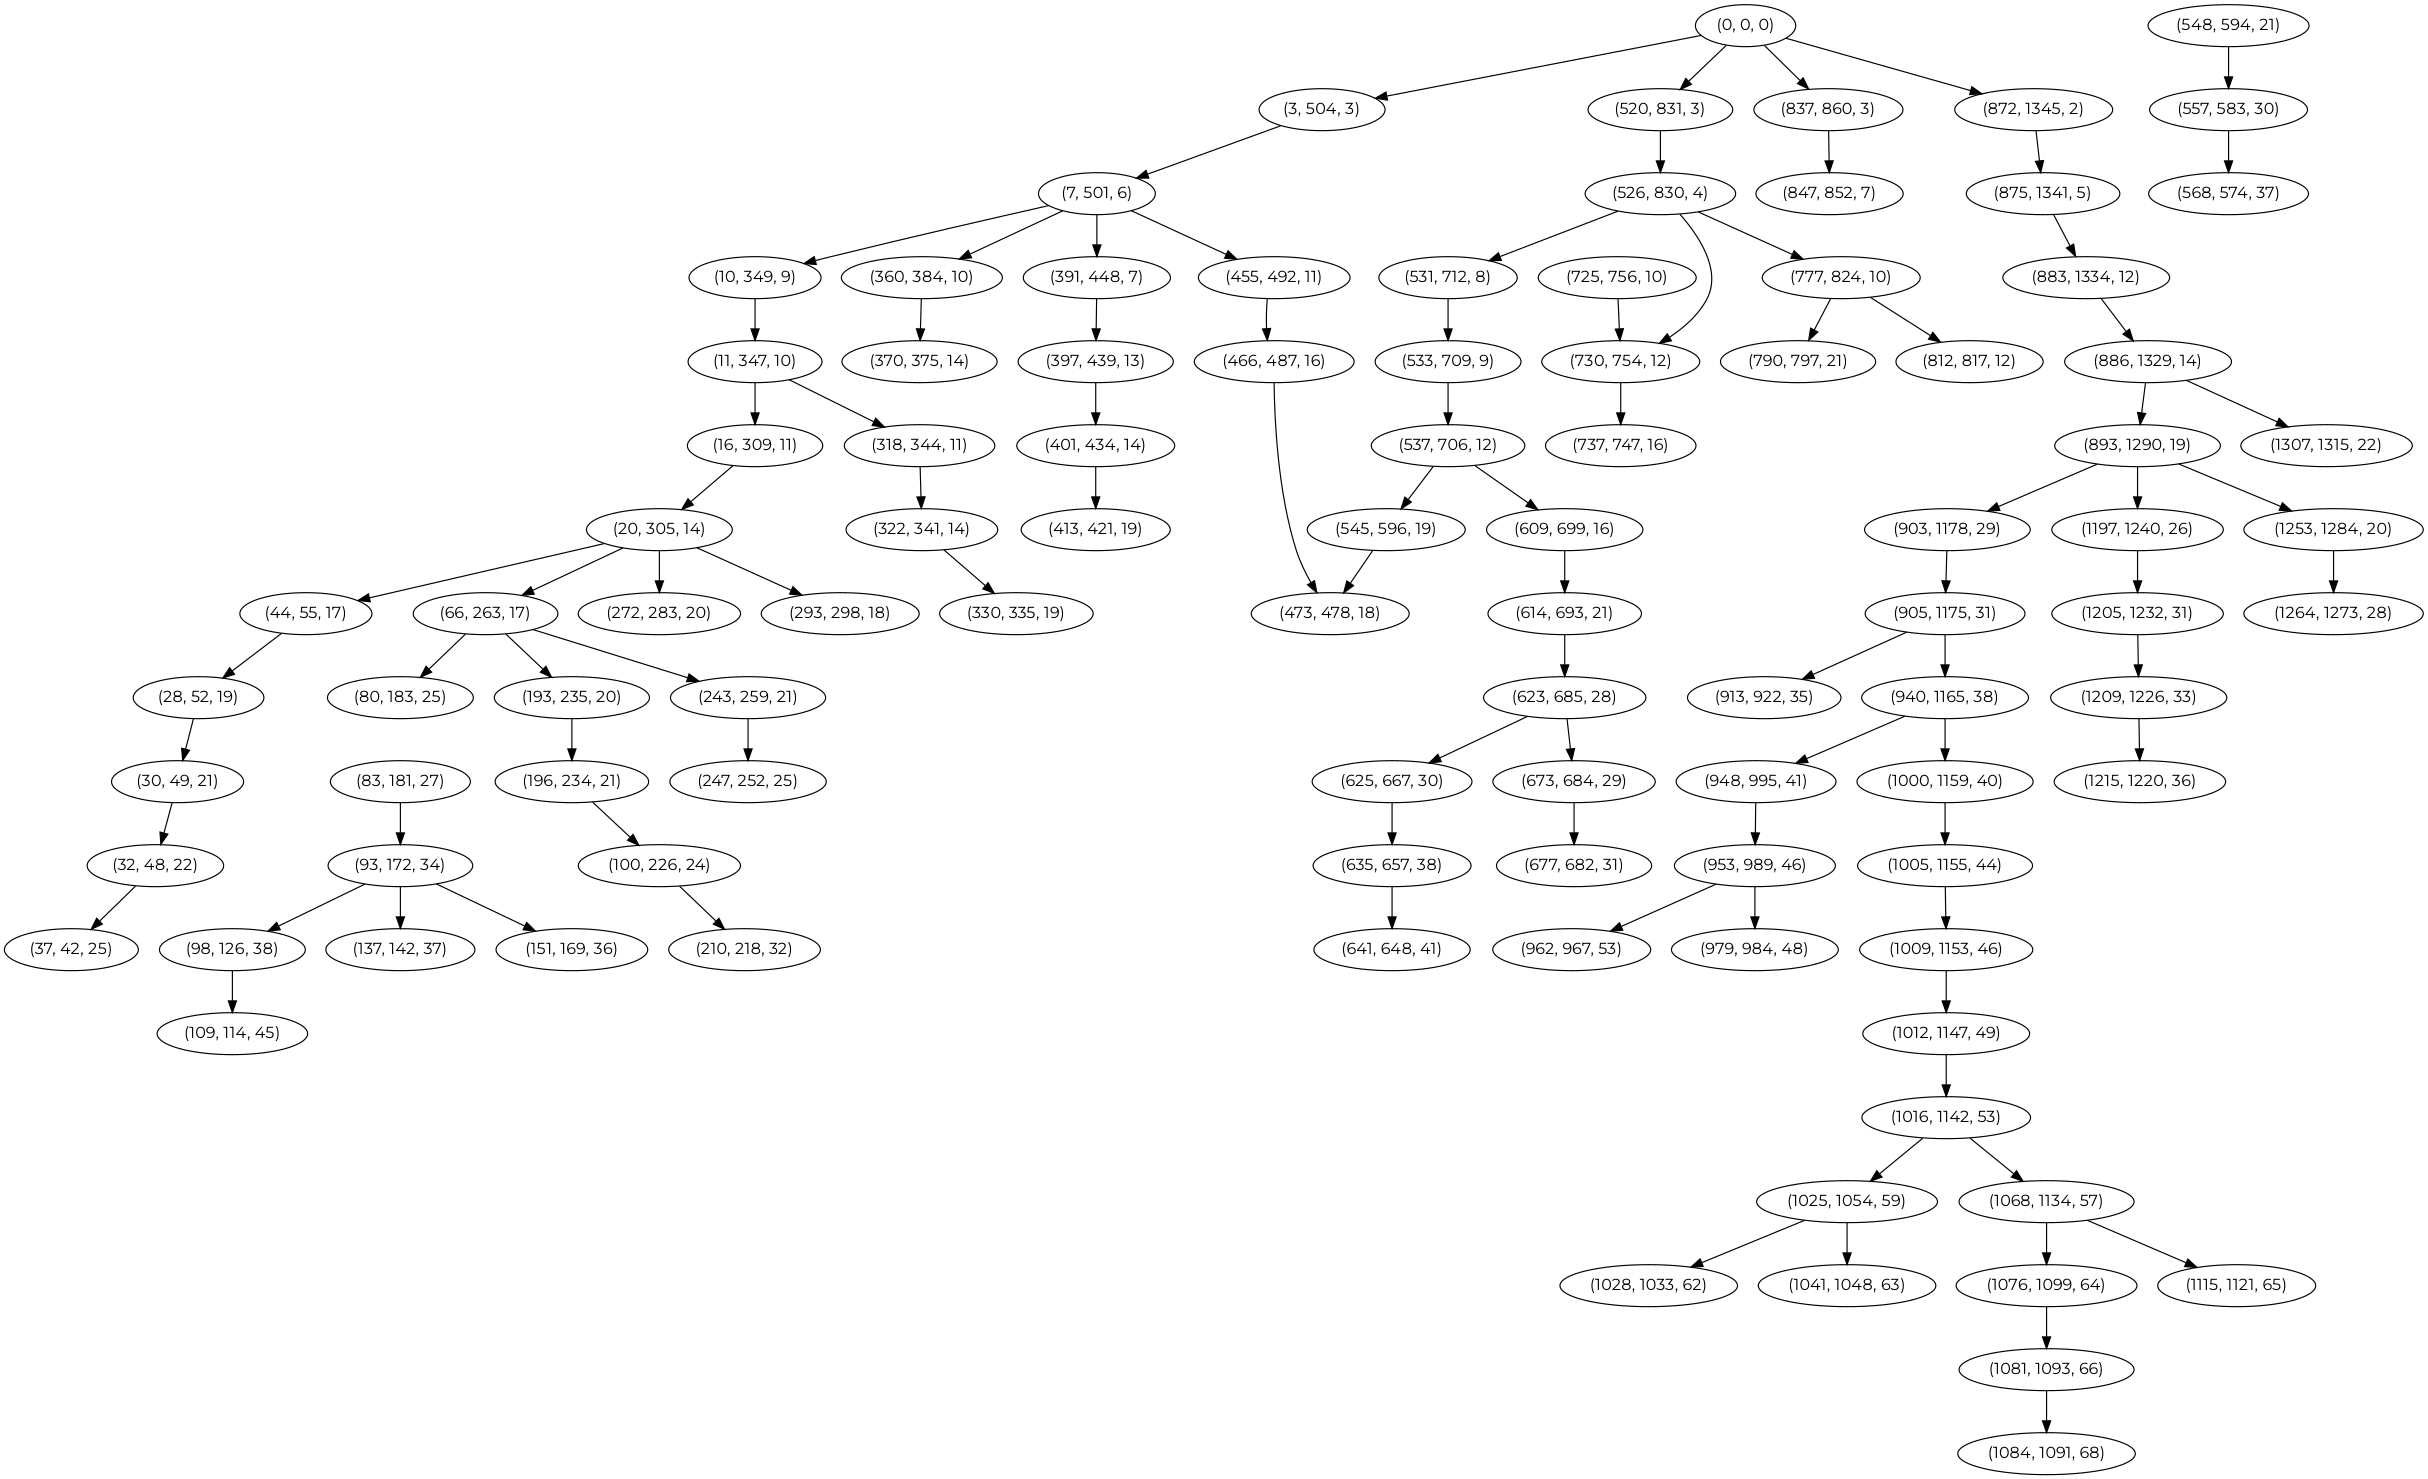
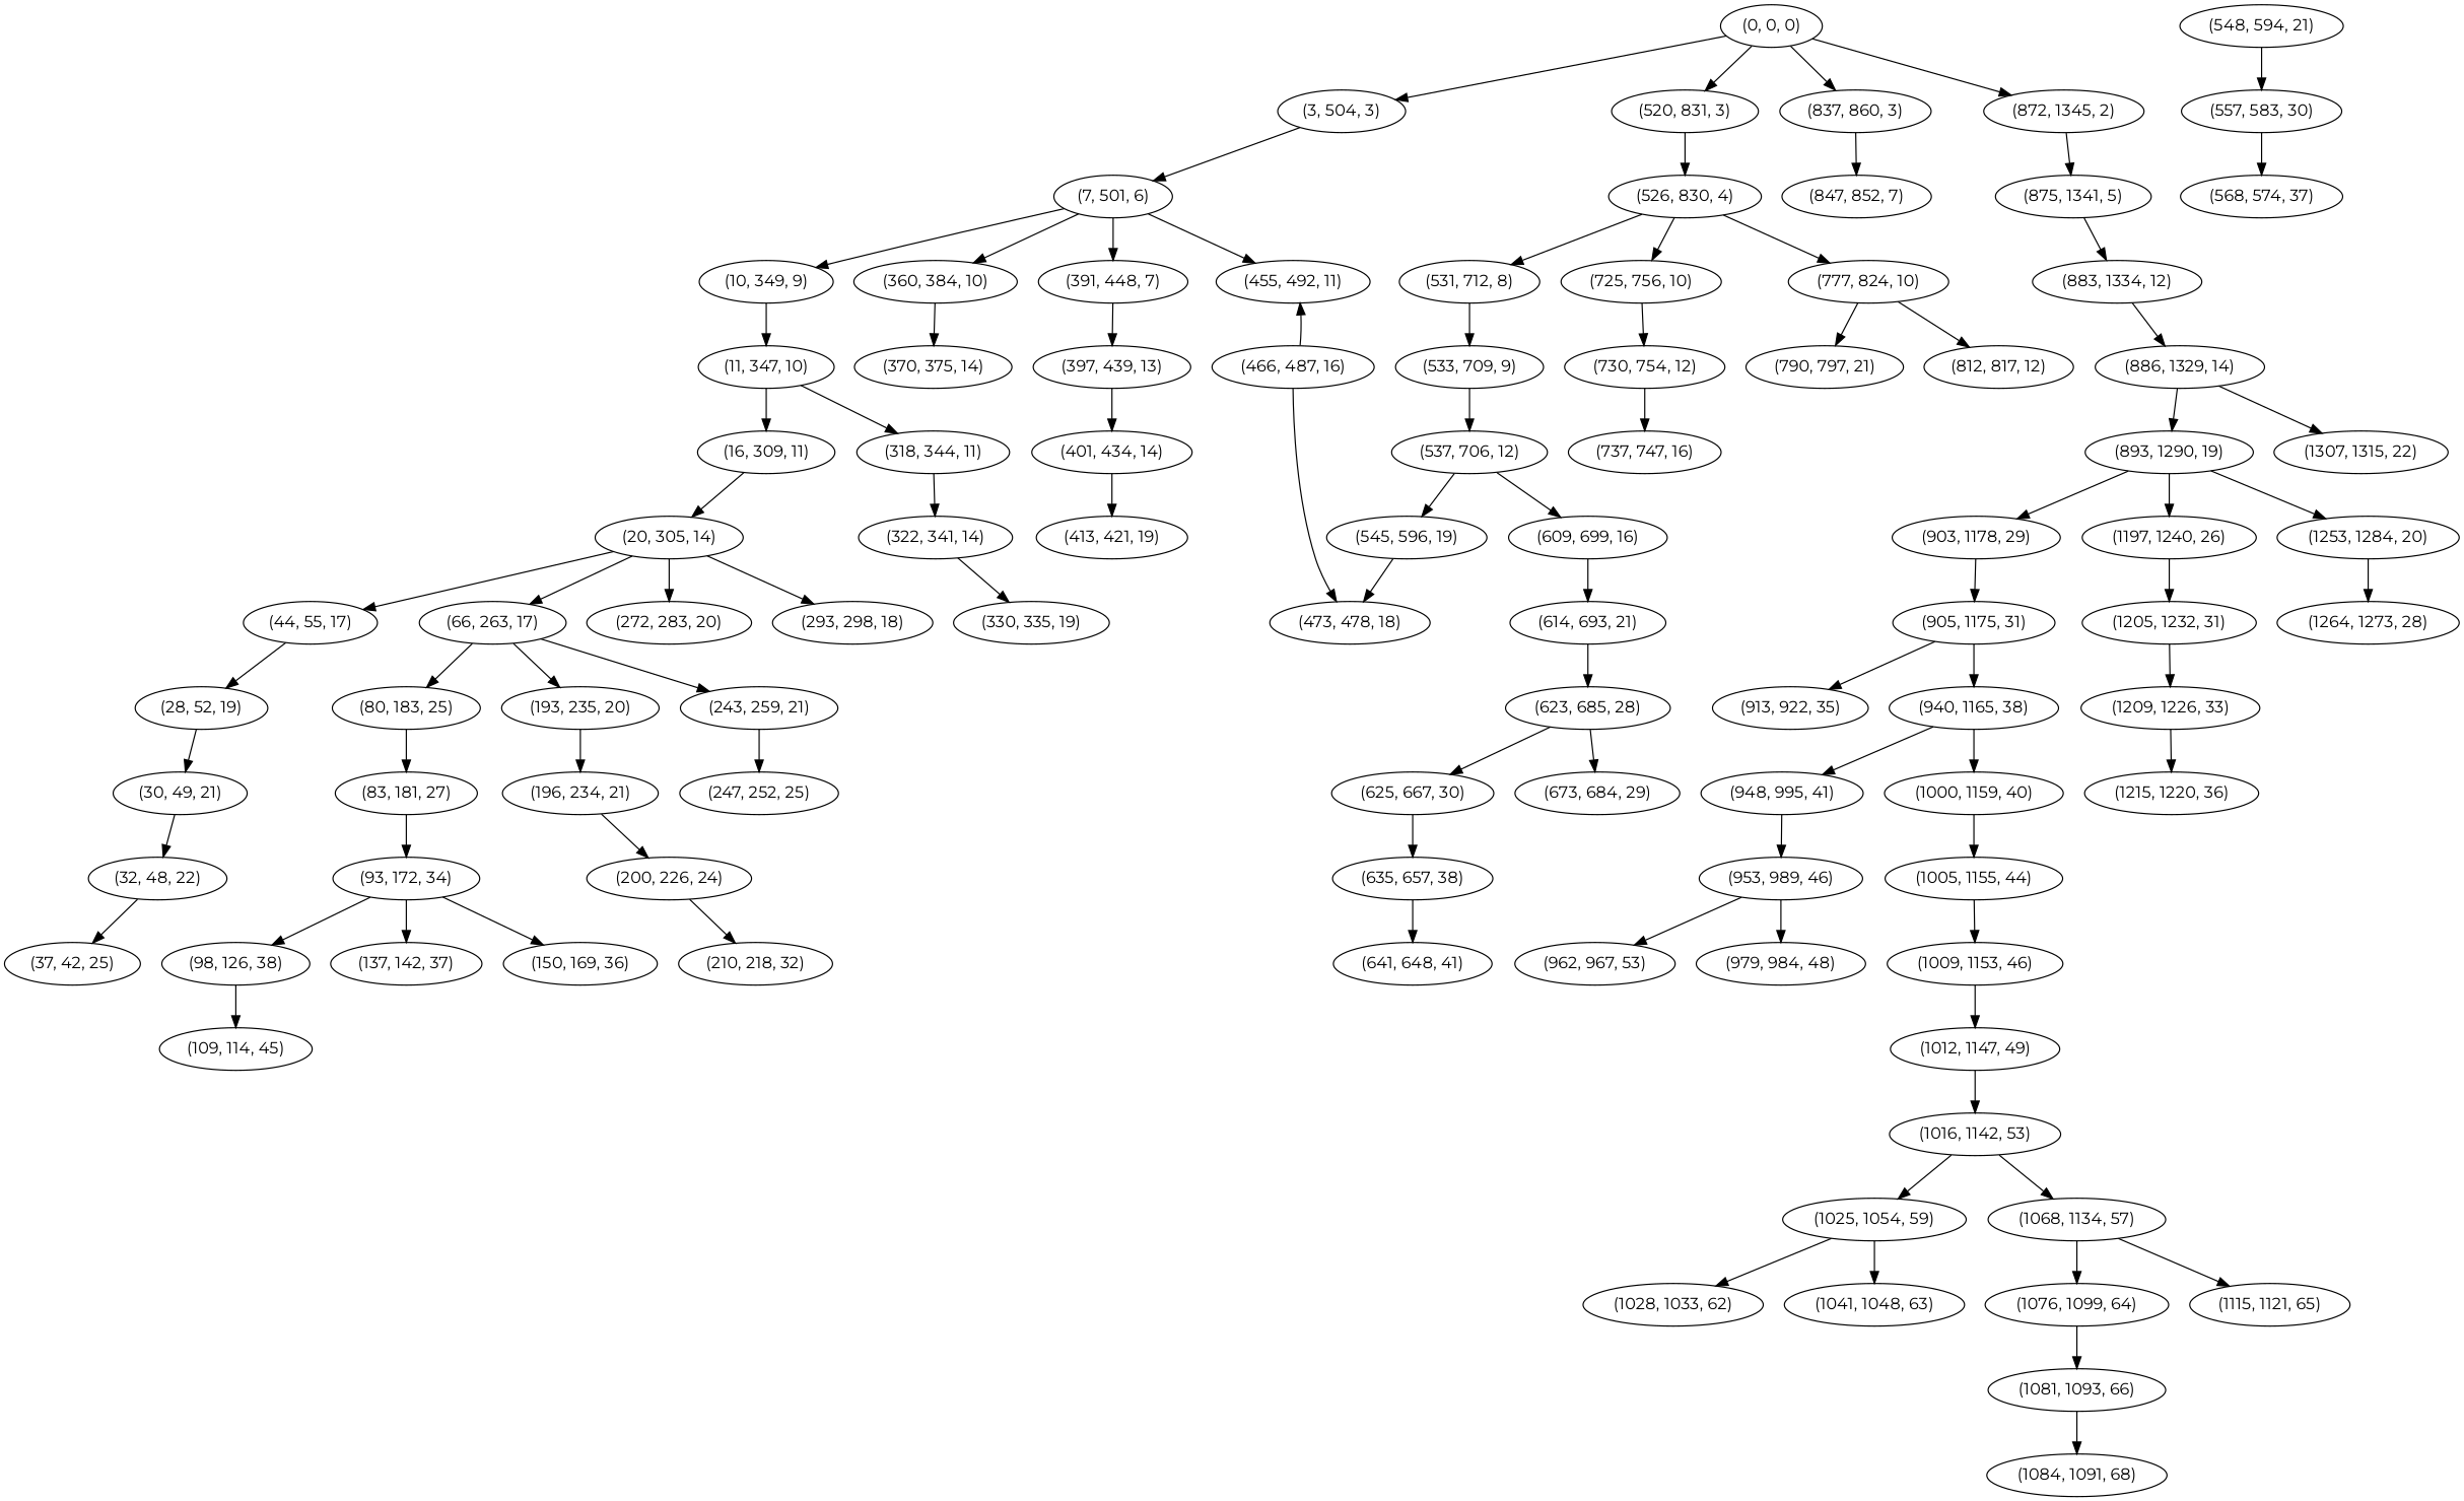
  digraph {
    fontname=Montserrat
    node [fontname=Montserrat]
    edge [fontname=Montserrat]
    "(0, 0, 0)"
    "(3, 504, 3)"
    "(520, 831, 3)"
    "(837, 860, 3)"
    "(872, 1345, 2)"
    "(7, 501, 6)"
    "(526, 830, 4)"
    "(847, 852, 7)"
    "(875, 1341, 5)"
    "(10, 349, 9)"
    "(360, 384, 10)"
    "(391, 448, 7)"
    "(455, 492, 11)"
    "(11, 347, 10)"
    "(370, 375, 14)"
    "(397, 439, 13)"
    "(466, 487, 16)"
    "(16, 309, 11)"
    "(318, 344, 11)"
    "(20, 305, 14)"
    "(322, 341, 14)"
    n22 [label="(44, 55, 17)"]
    "(66, 263, 17)"
    "(272, 283, 20)"
    "(293, 298, 18)"
    "(28, 52, 19)"
    "(80, 183, 25)"
    "(193, 235, 20)"
    "(243, 259, 21)"
    "(30, 49, 21)"
    "(32, 48, 22)"
    "(37, 42, 25)"
    "(83, 181, 27)"
    "(196, 234, 21)"
    "(247, 252, 25)"
    "(93, 172, 34)"
    "(98, 126, 38)"
    "(137, 142, 37)"
-   "(150, 169, 36)" [label="(151, 169, 36)"]
+   "(150, 169, 36)"
    "(109, 114, 45)"
-   "(200, 226, 24)" [label="(100, 226, 24)"]
+   "(200, 226, 24)"
    "(210, 218, 32)"
    "(330, 335, 19)"
    "(401, 434, 14)"
    "(413, 421, 19)"
    "(473, 478, 18)"
    "(531, 712, 8)"
    "(725, 756, 10)"
    "(777, 824, 10)"
    "(533, 709, 9)"
    "(730, 754, 12)"
    "(790, 797, 21)"
    "(812, 817, 12)"
    "(537, 706, 12)"
    "(545, 596, 19)"
    "(609, 699, 16)"
    "(614, 693, 21)"
    "(548, 594, 21)"
    "(557, 583, 30)"
    "(568, 574, 37)"
    "(623, 685, 28)"
    "(625, 667, 30)"
    "(673, 684, 29)"
    "(635, 657, 38)"
-   "(677, 682, 31)"
    "(641, 648, 41)"
    "(737, 747, 16)"
    "(883, 1334, 12)"
    "(886, 1329, 14)"
    "(893, 1290, 19)"
    "(1307, 1315, 22)"
    "(903, 1178, 29)"
    "(1197, 1240, 26)"
    "(1253, 1284, 20)"
    "(905, 1175, 31)"
    "(1205, 1232, 31)"
    "(1264, 1273, 28)"
    "(913, 922, 35)"
    "(940, 1165, 38)"
    "(948, 995, 41)"
    "(1000, 1159, 40)"
    "(953, 989, 46)"
    "(1005, 1155, 44)"
    "(962, 967, 53)"
    "(979, 984, 48)"
    "(1009, 1153, 46)"
    "(1012, 1147, 49)"
    "(1016, 1142, 53)"
    "(1025, 1054, 59)"
    "(1068, 1134, 57)"
    "(1028, 1033, 62)"
    "(1041, 1048, 63)"
    "(1076, 1099, 64)"
    "(1115, 1121, 65)"
    "(1081, 1093, 66)"
    "(1084, 1091, 68)"
    "(1209, 1226, 33)"
    "(1215, 1220, 36)"
    "(0, 0, 0)" -> "(3, 504, 3)"
    "(0, 0, 0)" -> "(520, 831, 3)"
    "(0, 0, 0)" -> "(837, 860, 3)"
    "(0, 0, 0)" -> "(872, 1345, 2)"
    "(3, 504, 3)" -> "(7, 501, 6)"
    "(520, 831, 3)" -> "(526, 830, 4)"
    "(837, 860, 3)" -> "(847, 852, 7)"
    "(872, 1345, 2)" -> "(875, 1341, 5)"
    "(7, 501, 6)" -> "(10, 349, 9)"
    "(7, 501, 6)" -> "(360, 384, 10)"
    "(7, 501, 6)" -> "(391, 448, 7)"
    "(7, 501, 6)" -> "(455, 492, 11)"
    "(526, 830, 4)" -> "(531, 712, 8)"
-   "(526, 830, 4)" -> "(730, 754, 12)"
+   "(526, 830, 4)" -> "(725, 756, 10)"
    "(526, 830, 4)" -> "(777, 824, 10)"
    "(875, 1341, 5)" -> "(883, 1334, 12)"
    "(10, 349, 9)" -> "(11, 347, 10)"
    "(360, 384, 10)" -> "(370, 375, 14)"
    "(391, 448, 7)" -> "(397, 439, 13)"
-   "(455, 492, 11)" -> "(466, 487, 16)"
+   "(466, 487, 16)" -> "(455, 492, 11)"
    "(11, 347, 10)" -> "(16, 309, 11)"
    "(11, 347, 10)" -> "(318, 344, 11)"
    "(397, 439, 13)" -> "(401, 434, 14)"
    "(466, 487, 16)" -> "(473, 478, 18)"
    "(16, 309, 11)" -> "(20, 305, 14)"
    "(318, 344, 11)" -> "(322, 341, 14)"
    "(20, 305, 14)" -> n22
    "(20, 305, 14)" -> "(66, 263, 17)"
    "(20, 305, 14)" -> "(272, 283, 20)"
    "(20, 305, 14)" -> "(293, 298, 18)"
    "(322, 341, 14)" -> "(330, 335, 19)"
    n22 -> "(28, 52, 19)"
    "(66, 263, 17)" -> "(80, 183, 25)"
    "(66, 263, 17)" -> "(193, 235, 20)"
    "(66, 263, 17)" -> "(243, 259, 21)"
    "(28, 52, 19)" -> "(30, 49, 21)"
+   "(80, 183, 25)" -> "(83, 181, 27)"
    "(193, 235, 20)" -> "(196, 234, 21)"
    "(243, 259, 21)" -> "(247, 252, 25)"
    "(30, 49, 21)" -> "(32, 48, 22)"
    "(32, 48, 22)" -> "(37, 42, 25)"
    "(83, 181, 27)" -> "(93, 172, 34)"
    "(196, 234, 21)" -> "(200, 226, 24)"
    "(93, 172, 34)" -> "(98, 126, 38)"
    "(93, 172, 34)" -> "(137, 142, 37)"
    "(93, 172, 34)" -> "(150, 169, 36)"
    "(98, 126, 38)" -> "(109, 114, 45)"
    "(200, 226, 24)" -> "(210, 218, 32)"
    "(401, 434, 14)" -> "(413, 421, 19)"
    "(531, 712, 8)" -> "(533, 709, 9)"
    "(725, 756, 10)" -> "(730, 754, 12)"
    "(777, 824, 10)" -> "(790, 797, 21)"
    "(777, 824, 10)" -> "(812, 817, 12)"
    "(533, 709, 9)" -> "(537, 706, 12)"
    "(730, 754, 12)" -> "(737, 747, 16)"
    "(537, 706, 12)" -> "(545, 596, 19)"
    "(537, 706, 12)" -> "(609, 699, 16)"
    "(545, 596, 19)" -> "(473, 478, 18)"
    "(609, 699, 16)" -> "(614, 693, 21)"
    "(614, 693, 21)" -> "(623, 685, 28)"
    "(548, 594, 21)" -> "(557, 583, 30)"
    "(557, 583, 30)" -> "(568, 574, 37)"
    "(623, 685, 28)" -> "(625, 667, 30)"
    "(623, 685, 28)" -> "(673, 684, 29)"
    "(625, 667, 30)" -> "(635, 657, 38)"
-   "(673, 684, 29)" -> "(677, 682, 31)"
    "(635, 657, 38)" -> "(641, 648, 41)"
    "(883, 1334, 12)" -> "(886, 1329, 14)"
    "(886, 1329, 14)" -> "(893, 1290, 19)"
    "(886, 1329, 14)" -> "(1307, 1315, 22)"
    "(893, 1290, 19)" -> "(903, 1178, 29)"
    "(893, 1290, 19)" -> "(1197, 1240, 26)"
    "(893, 1290, 19)" -> "(1253, 1284, 20)"
    "(903, 1178, 29)" -> "(905, 1175, 31)"
    "(1197, 1240, 26)" -> "(1205, 1232, 31)"
    "(1253, 1284, 20)" -> "(1264, 1273, 28)"
    "(905, 1175, 31)" -> "(913, 922, 35)"
    "(905, 1175, 31)" -> "(940, 1165, 38)"
    "(1205, 1232, 31)" -> "(1209, 1226, 33)"
    "(940, 1165, 38)" -> "(948, 995, 41)"
    "(940, 1165, 38)" -> "(1000, 1159, 40)"
    "(948, 995, 41)" -> "(953, 989, 46)"
    "(1000, 1159, 40)" -> "(1005, 1155, 44)"
    "(953, 989, 46)" -> "(962, 967, 53)"
    "(953, 989, 46)" -> "(979, 984, 48)"
    "(1005, 1155, 44)" -> "(1009, 1153, 46)"
    "(1009, 1153, 46)" -> "(1012, 1147, 49)"
    "(1012, 1147, 49)" -> "(1016, 1142, 53)"
    "(1016, 1142, 53)" -> "(1025, 1054, 59)"
    "(1016, 1142, 53)" -> "(1068, 1134, 57)"
    "(1025, 1054, 59)" -> "(1028, 1033, 62)"
    "(1025, 1054, 59)" -> "(1041, 1048, 63)"
    "(1068, 1134, 57)" -> "(1076, 1099, 64)"
    "(1068, 1134, 57)" -> "(1115, 1121, 65)"
    "(1076, 1099, 64)" -> "(1081, 1093, 66)"
    "(1081, 1093, 66)" -> "(1084, 1091, 68)"
    "(1209, 1226, 33)" -> "(1215, 1220, 36)"
  }
